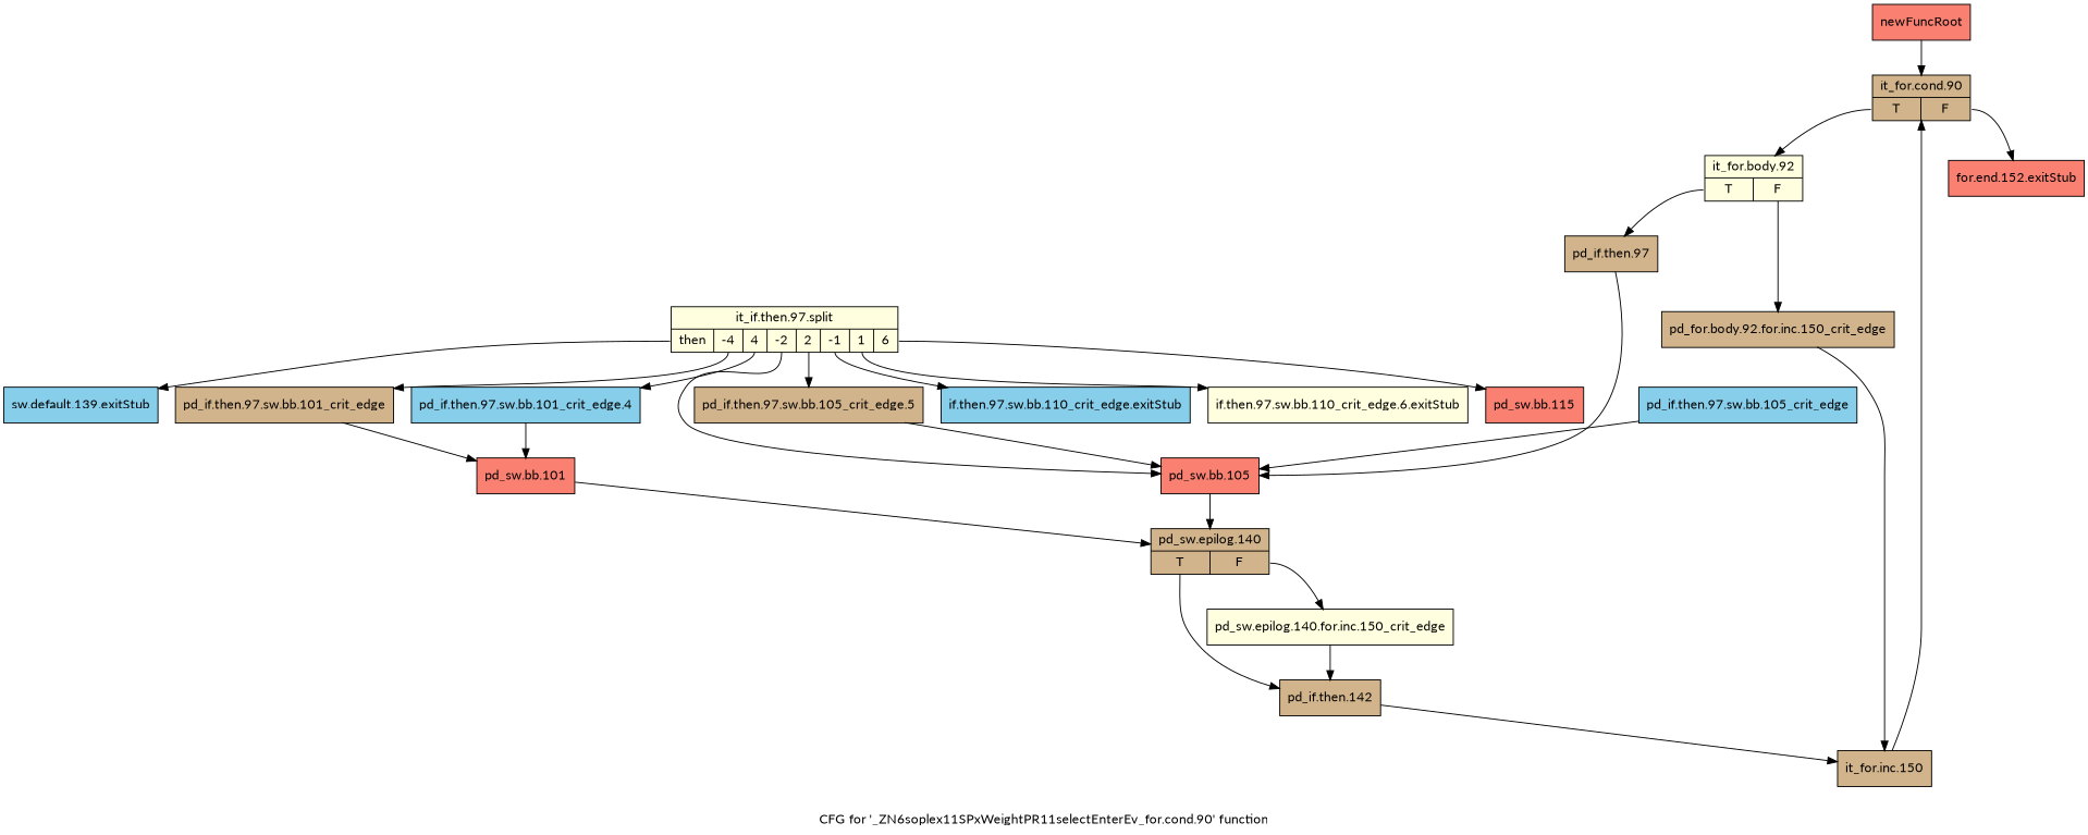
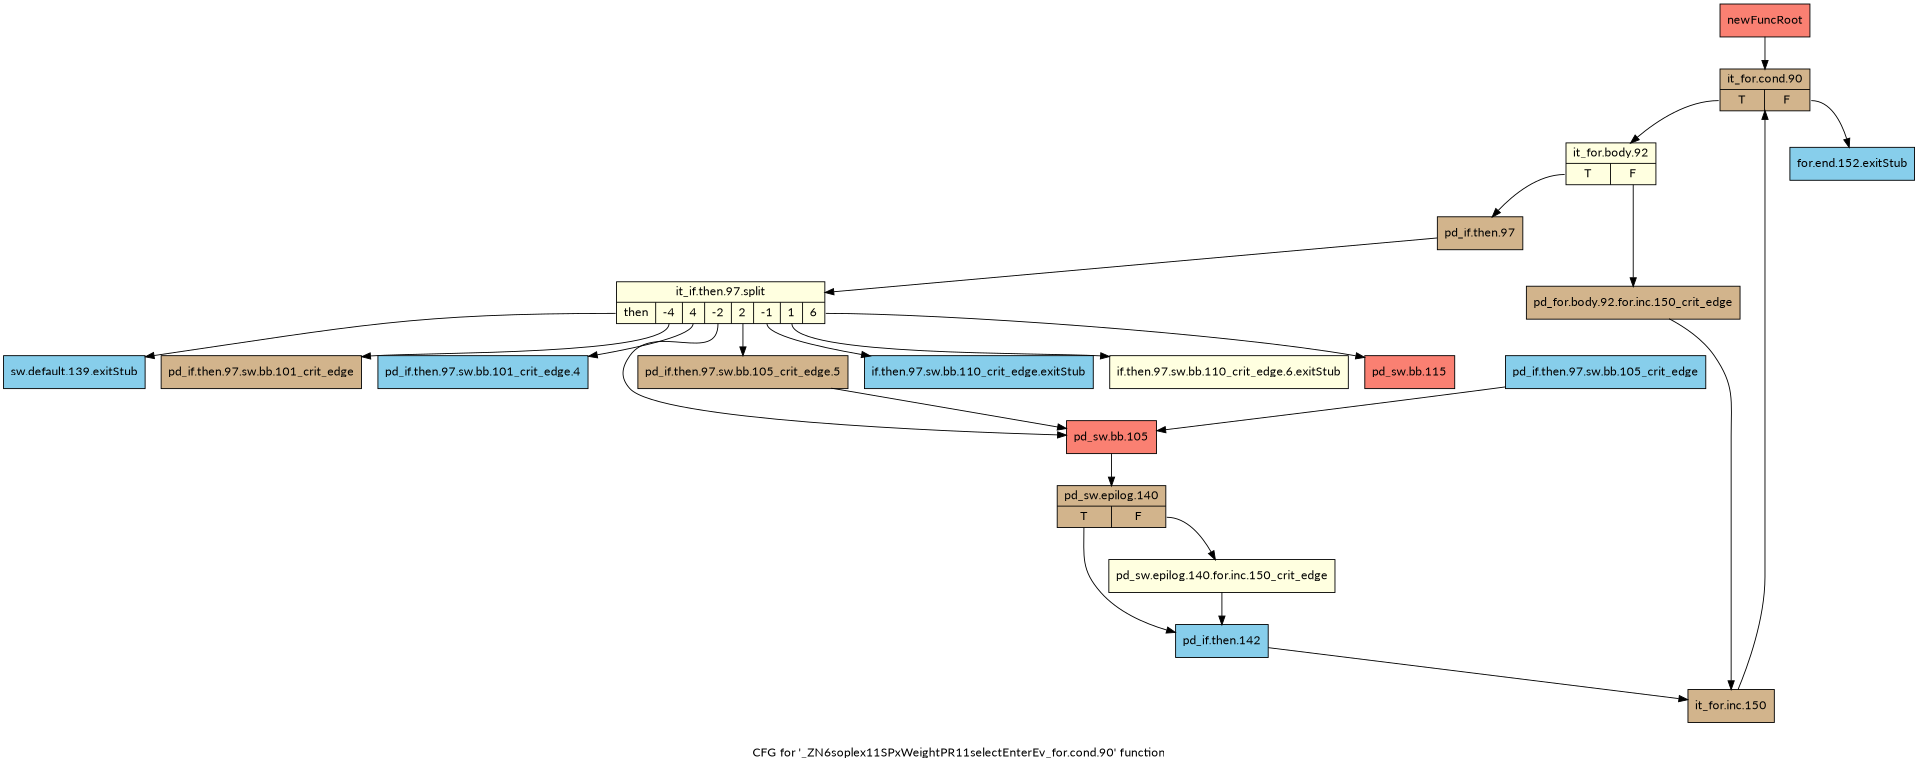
  digraph {
    fontname=Lato
    label="CFG for '_ZN6soplex11SPxWeightPR11selectEnterEv_for.cond.90' function"
    node [fillcolor=tan fontname=Lato shape=record style=filled]
    edge [fontname=Lato]
    n1 [fillcolor=salmon label="{newFuncRoot}"]
    n2 [label="{it_for.cond.90|{<s0>T|<s1>F}}"]
-   n3 [fillcolor=salmon label="{for.end.152.exitStub}"]
+   n3 [fillcolor=skyblue label="{for.end.152.exitStub}"]
    n4 [fillcolor=lightyellow label="{it_for.body.92|{<s0>T|<s1>F}}"]
    n5 [label="{pd_if.then.97}"]
    n6 [label="{pd_for.body.92.for.inc.150_crit_edge}"]
    n7 [fillcolor=skyblue label="{sw.default.139.exitStub}"]
    n8 [fillcolor=skyblue label="{if.then.97.sw.bb.110_crit_edge.exitStub}"]
    n9 [fillcolor=lightyellow label="{if.then.97.sw.bb.110_crit_edge.6.exitStub}"]
    n10 [fillcolor=lightyellow label="{it_if.then.97.split|{<s0>then|<s1>-4|<s2>4|<s3>-2|<s4>2|<s5>-1|<s6>1|<s7>6}}"]
    n11 [label="{it_for.inc.150}"]
    n12 [label="{pd_if.then.97.sw.bb.101_crit_edge}"]
    n13 [fillcolor=skyblue label="{pd_if.then.97.sw.bb.101_crit_edge.4}"]
    n14 [label="{pd_if.then.97.sw.bb.105_crit_edge.5}"]
    n15 [fillcolor=salmon label="{pd_sw.bb.115}"]
    n16 [fillcolor=salmon label="{pd_sw.bb.105}"]
-   n17 [fillcolor=salmon label="{pd_sw.bb.101}"]
    n18 [fillcolor=skyblue label="{pd_if.then.97.sw.bb.105_crit_edge}"]
    n19 [label="{pd_sw.epilog.140|{<s0>T|<s1>F}}"]
-   n20 [label="{pd_if.then.142}"]
+   n20 [fillcolor=skyblue label="{pd_if.then.142}"]
    n21 [fillcolor=lightyellow label="{pd_sw.epilog.140.for.inc.150_crit_edge}"]
    n1 -> n2
    n2 -> n3 [tailport=s1]
    n2 -> n4 [tailport=s0]
    n4 -> n5 [tailport=s0]
    n4 -> n6 [tailport=s1]
-   n5 -> n16
+   n5 -> n10
    n6 -> n11
    n10 -> n7 [tailport=s0]
    n10 -> n8 [tailport=s5]
    n10 -> n9 [tailport=s6]
    n10 -> n12 [tailport=s1]
    n10 -> n13 [tailport=s2]
    n10 -> n14 [tailport=s4]
    n10 -> n15 [tailport=s7]
    n10 -> n16 [tailport=s3]
    n11 -> n2
-   n12 -> n17
-   n13 -> n17
    n14 -> n16
    n16 -> n19
-   n17 -> n19
    n18 -> n16
    n19 -> n20 [tailport=s0]
    n19 -> n21 [tailport=s1]
    n20 -> n11
    n21 -> n20
  }
